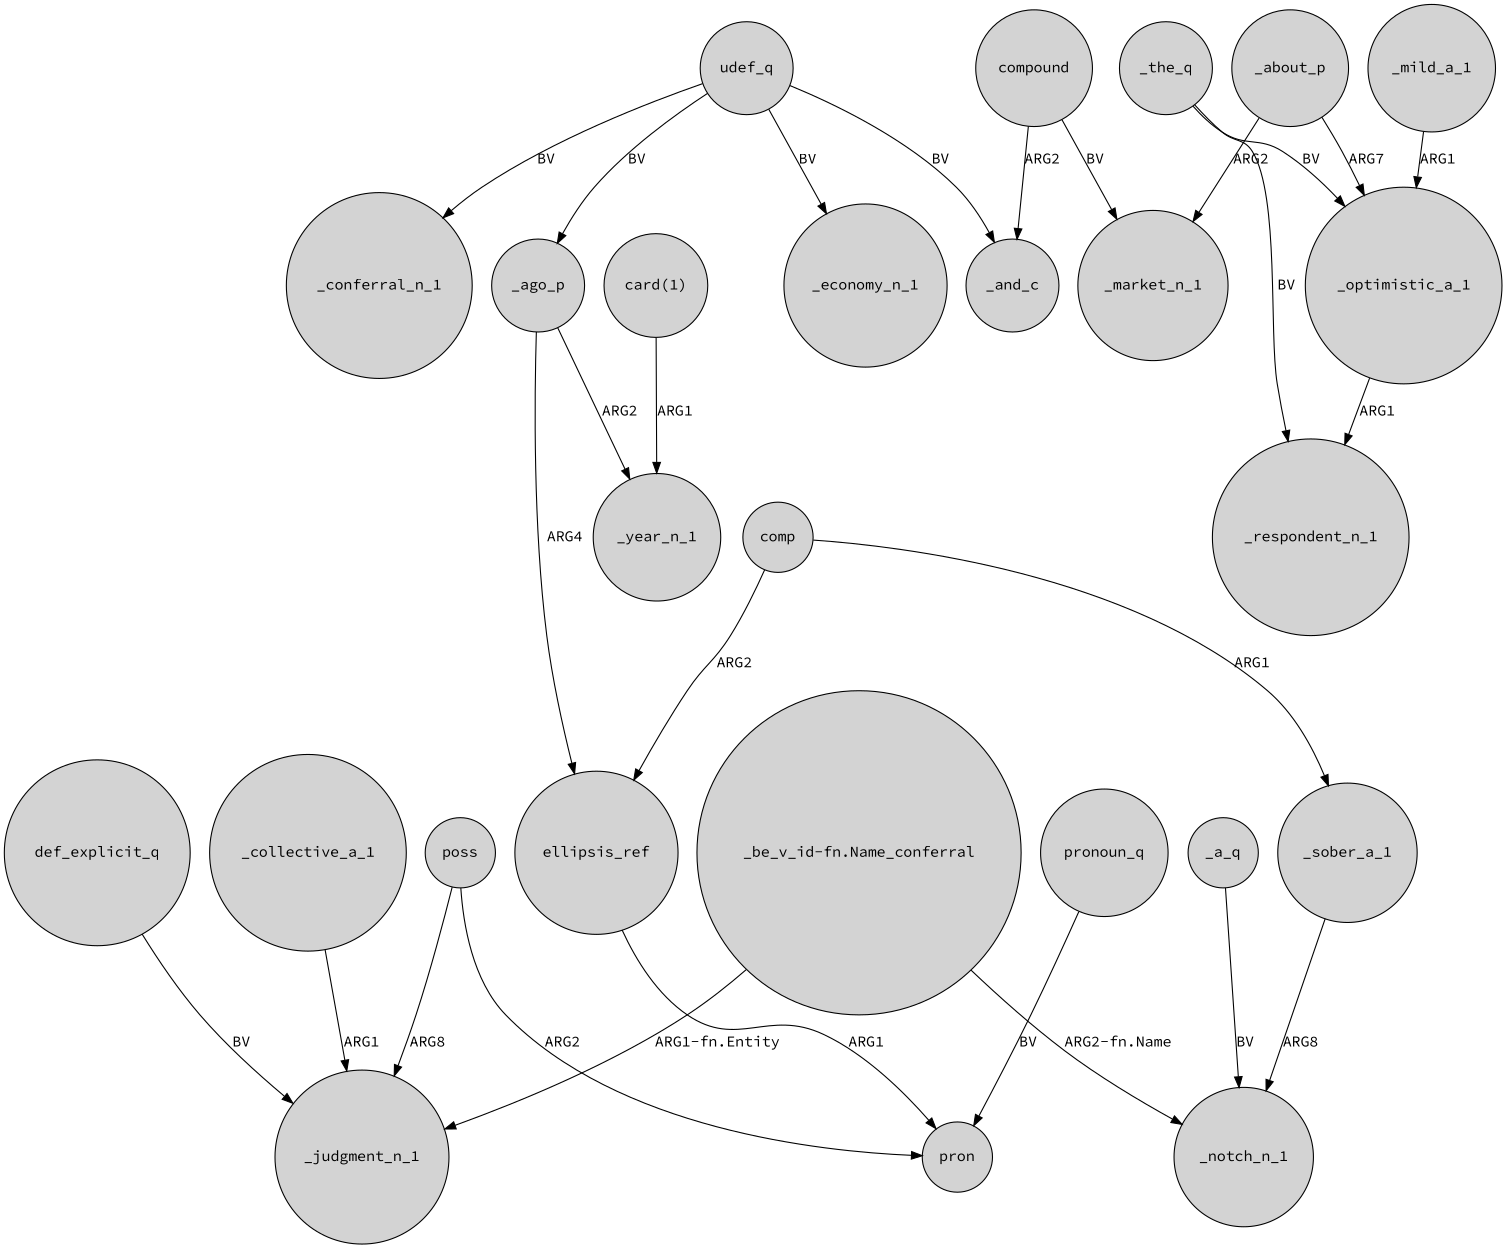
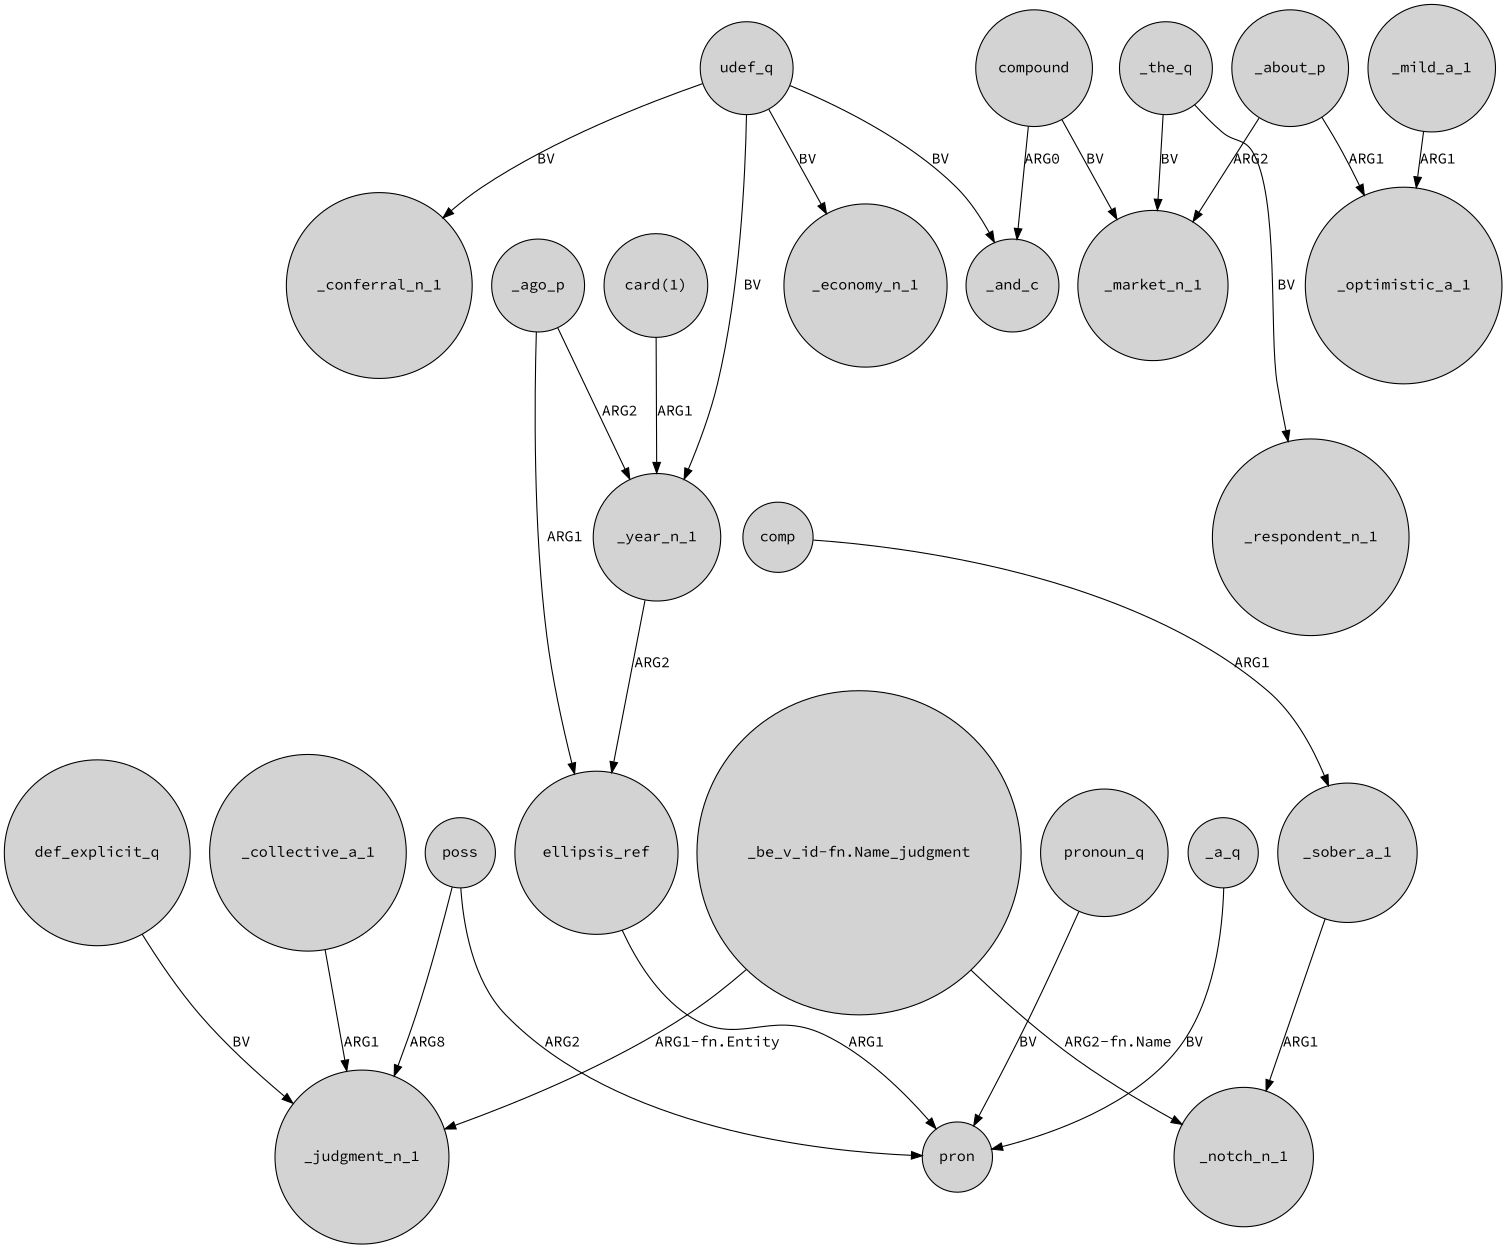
  digraph {
    fontname="Source Code Pro"
    node [fontname="Source Code Pro" shape=circle style=filled]
    edge [fontname="Source Code Pro"]
    def_explicit_q
    _judgment_n_1
    "card(1)"
    _year_n_1
    _ago_p
    ellipsis_ref
    pron
    comp
    _sober_a_1
    _notch_n_1
    udef_q
    _and_c
    _economy_n_1
    n14 [label=_conferral_n_1]
    _collective_a_1
    compound
    _market_n_1
    _the_q
    _respondent_n_1
    pronoun_q
    poss
    _about_p
    _optimistic_a_1
-   "_be_v_id-fn.Name_conferral"
+   "_be_v_id-fn.Name_conferral" [label="_be_v_id-fn.Name_judgment"]
    _a_q
    _mild_a_1
    def_explicit_q -> _judgment_n_1 [label=BV]
    "card(1)" -> _year_n_1 [label=ARG1]
    _ago_p -> _year_n_1 [label=ARG2]
-   _ago_p -> ellipsis_ref [label=ARG4]
+   _ago_p -> ellipsis_ref [label=ARG1]
    ellipsis_ref -> pron [label=ARG1]
-   comp -> ellipsis_ref [label=ARG2]
+   _year_n_1 -> ellipsis_ref [label=ARG2]
    comp -> _sober_a_1 [label=ARG1]
-   _sober_a_1 -> _notch_n_1 [label=ARG8]
-   udef_q -> _ago_p [label=BV]
+   _sober_a_1 -> _notch_n_1 [label=ARG1]
+   udef_q -> _year_n_1 [label=BV]
    udef_q -> _and_c [label=BV]
    udef_q -> _economy_n_1 [label=BV]
    udef_q -> n14 [label=BV]
    _collective_a_1 -> _judgment_n_1 [label=ARG1]
-   compound -> _and_c [label=ARG2]
+   compound -> _and_c [label=ARG0]
    compound -> _market_n_1 [label=BV]
-   _the_q -> _optimistic_a_1 [label=BV]
+   _the_q -> _market_n_1 [label=BV]
    _the_q -> _respondent_n_1 [label=BV]
    pronoun_q -> pron [label=BV]
    poss -> _judgment_n_1 [label=ARG8]
    poss -> pron [label=ARG2]
    _about_p -> _market_n_1 [label=ARG2]
-   _about_p -> _optimistic_a_1 [label=ARG7]
-   _optimistic_a_1 -> _respondent_n_1 [label=ARG1]
+   _about_p -> _optimistic_a_1 [label=ARG1]
    "_be_v_id-fn.Name_conferral" -> _judgment_n_1 [label="ARG1-fn.Entity"]
    "_be_v_id-fn.Name_conferral" -> _notch_n_1 [label="ARG2-fn.Name"]
-   _a_q -> _notch_n_1 [label=BV]
+   _a_q -> pron [label=BV]
    _mild_a_1 -> _optimistic_a_1 [label=ARG1]
  }
